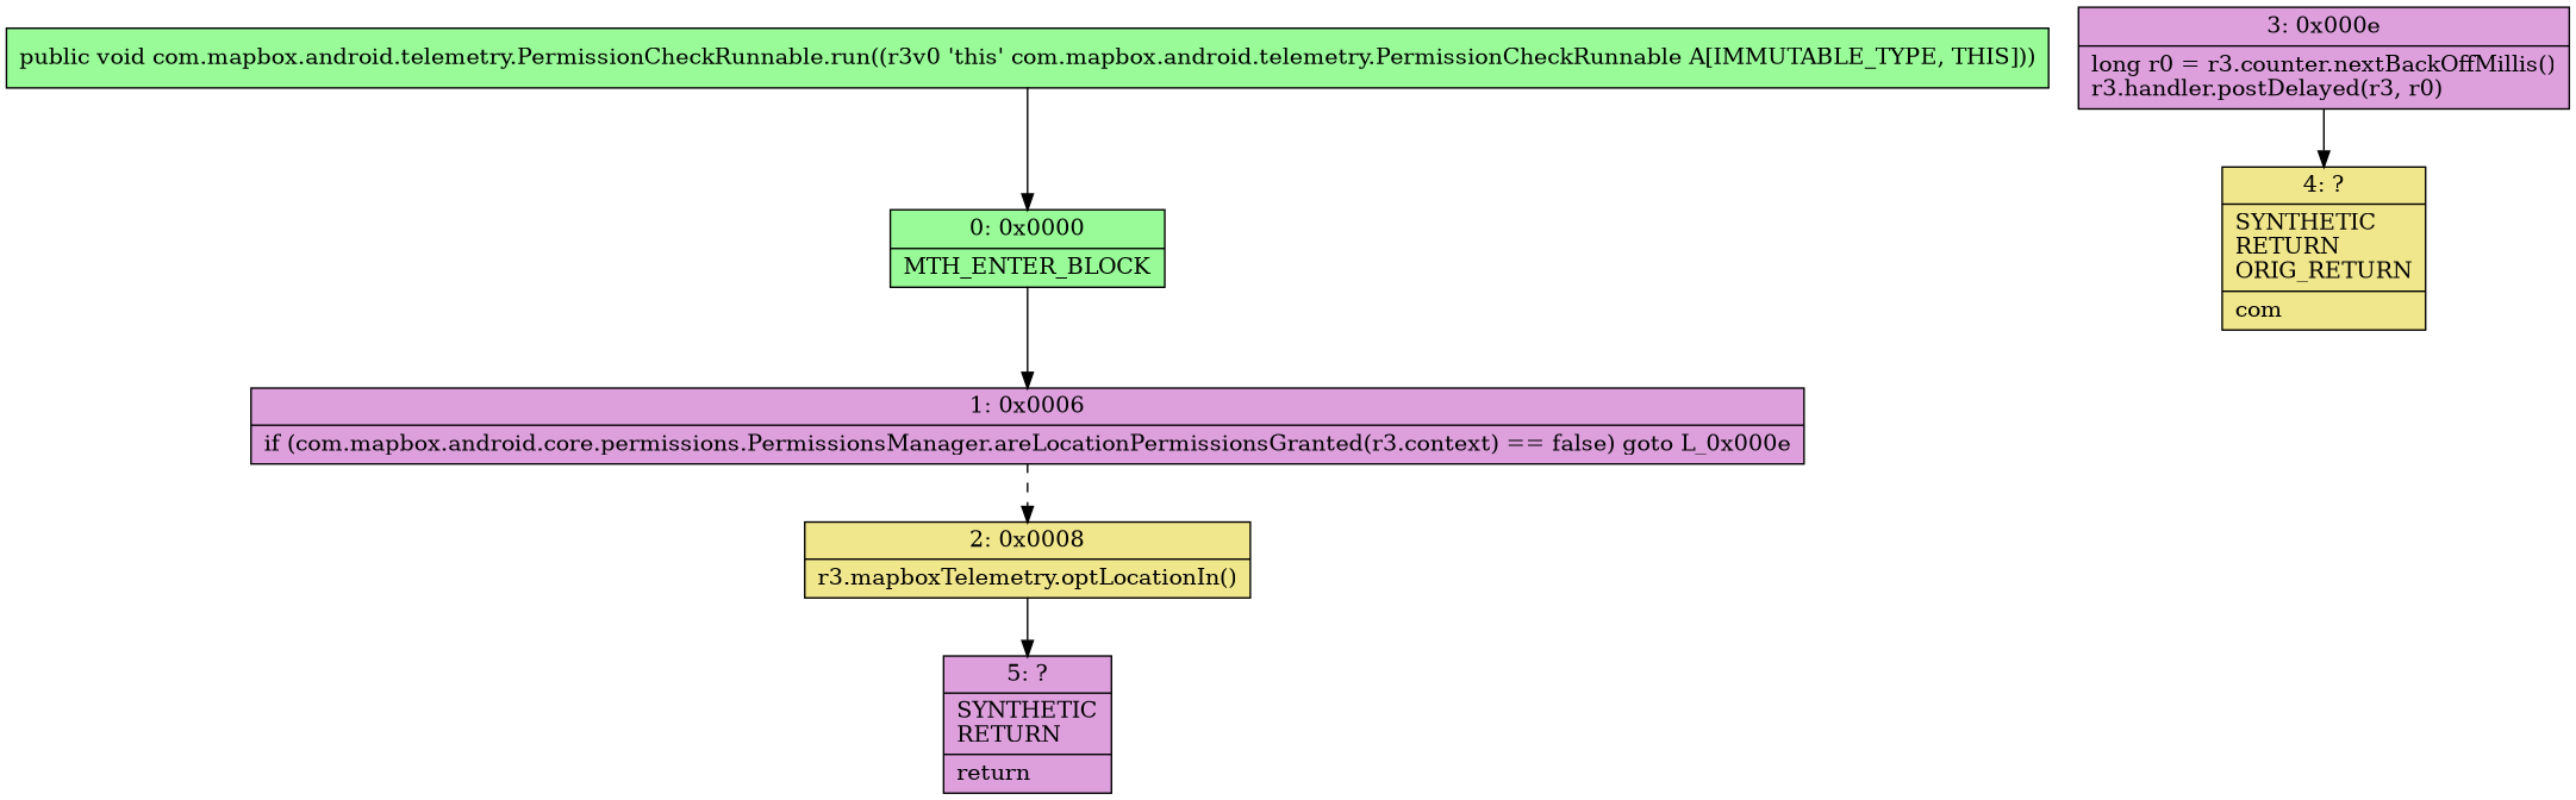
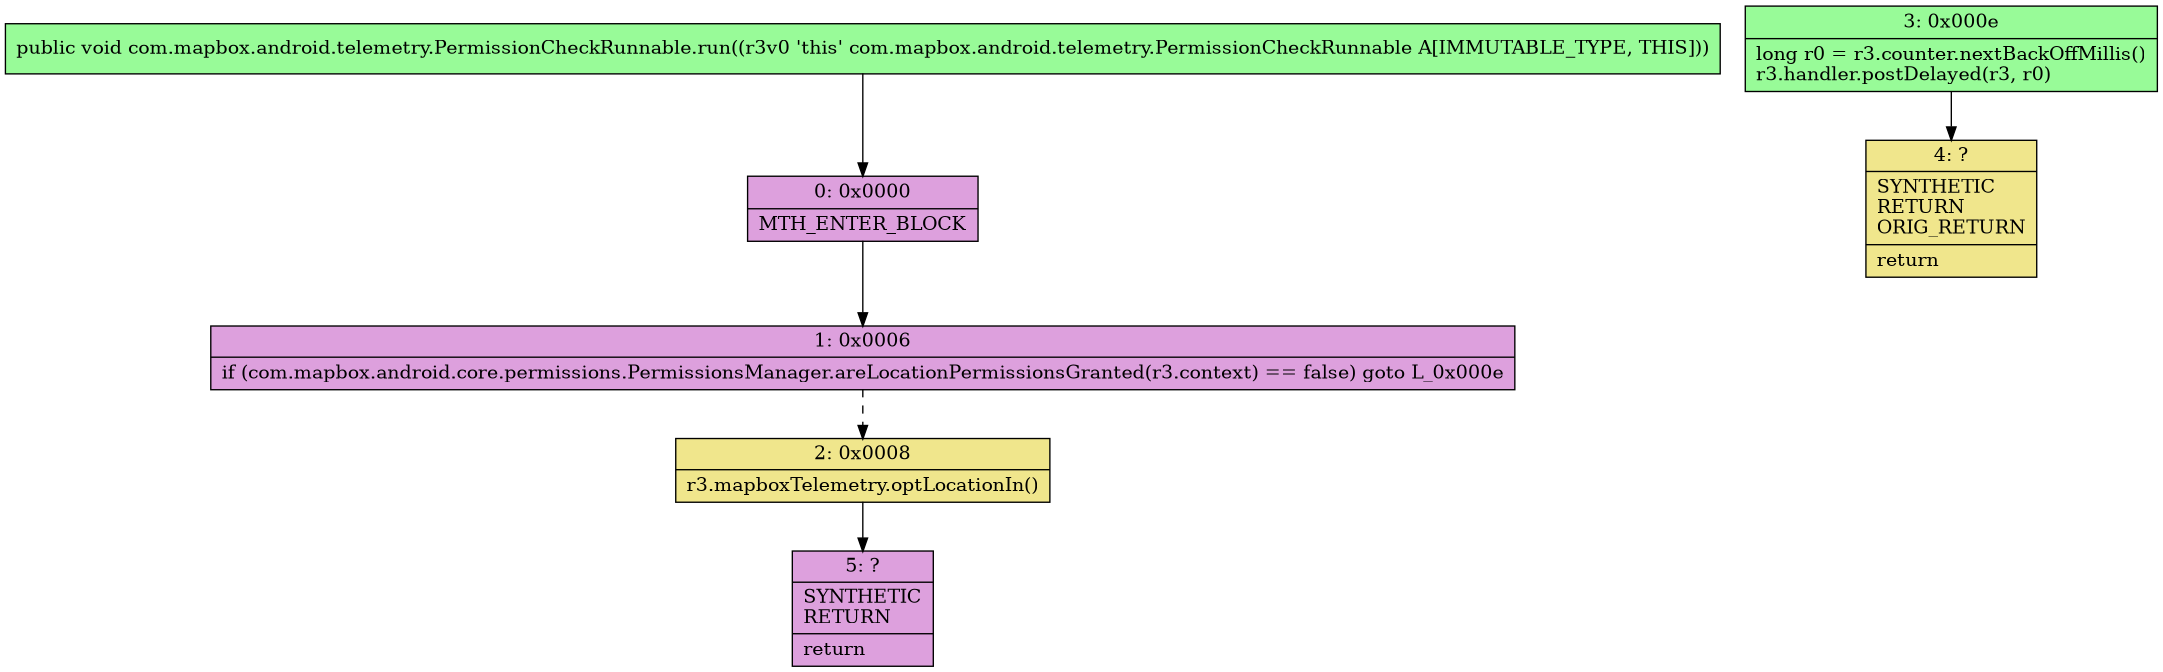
  digraph {
    node [fillcolor=plum shape=record style=filled]
-   n1 [fillcolor=palegreen label="{0\:\ 0x0000|MTH_ENTER_BLOCK\l}"]
+   n1 [label="{0\:\ 0x0000|MTH_ENTER_BLOCK\l}"]
    n2 [label="{1\:\ 0x0006|if (com.mapbox.android.core.permissions.PermissionsManager.areLocationPermissionsGranted(r3.context) == false) goto L_0x000e\l}"]
    n3 [fillcolor=khaki label="{2\:\ 0x0008|r3.mapboxTelemetry.optLocationIn()\l}"]
    n4 [label="{5\:\ ?|SYNTHETIC\lRETURN\l|return\l}"]
-   n5 [label="{3\:\ 0x000e|long r0 = r3.counter.nextBackOffMillis()\lr3.handler.postDelayed(r3, r0)\l}"]
-   n6 [fillcolor=khaki label="{4\:\ ?|SYNTHETIC\lRETURN\lORIG_RETURN\l|com\l}"]
+   n5 [fillcolor=palegreen label="{3\:\ 0x000e|long r0 = r3.counter.nextBackOffMillis()\lr3.handler.postDelayed(r3, r0)\l}"]
+   n6 [fillcolor=khaki label="{4\:\ ?|SYNTHETIC\lRETURN\lORIG_RETURN\l|return\l}"]
    n7 [fillcolor=palegreen label="{public void com.mapbox.android.telemetry.PermissionCheckRunnable.run((r3v0 'this' com.mapbox.android.telemetry.PermissionCheckRunnable A[IMMUTABLE_TYPE, THIS])) }"]
    n1 -> n2
    n2 -> n3 [style=dashed]
    n3 -> n4
    n5 -> n6
    n7 -> n1
  }
